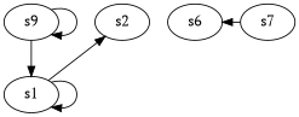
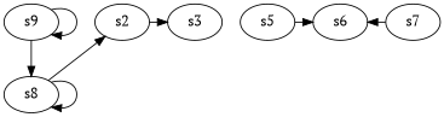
  digraph {
    fontname="PT Serif"
    node [fontname="PT Serif" player=1]
    edge [fontname="PT Serif"]
    n1 [label=s9 player=0]
-   s1
+   s1 [label=s8]
    s2 [player=0]
+   s3
+   s5
    s6 [player=0]
    s7
    n1 -> n1 [constraint="time % 2 == 0"]
    n1 -> s1
    s1 -> s1 [constraint="time % 4 == 0"]
    s1 -> s2 [constraint="time == 9 || time == 10 || time == 16 || time == 17"]
+   s2 -> s3 [constraint="time == 4 || time == 5 || time == 8 || time == 9 || time == 11"]
+   s5 -> s6 [constraint="time % 2 == 1"]
    s7 -> s6 [constraint="time % 5 == 1"]
  }
